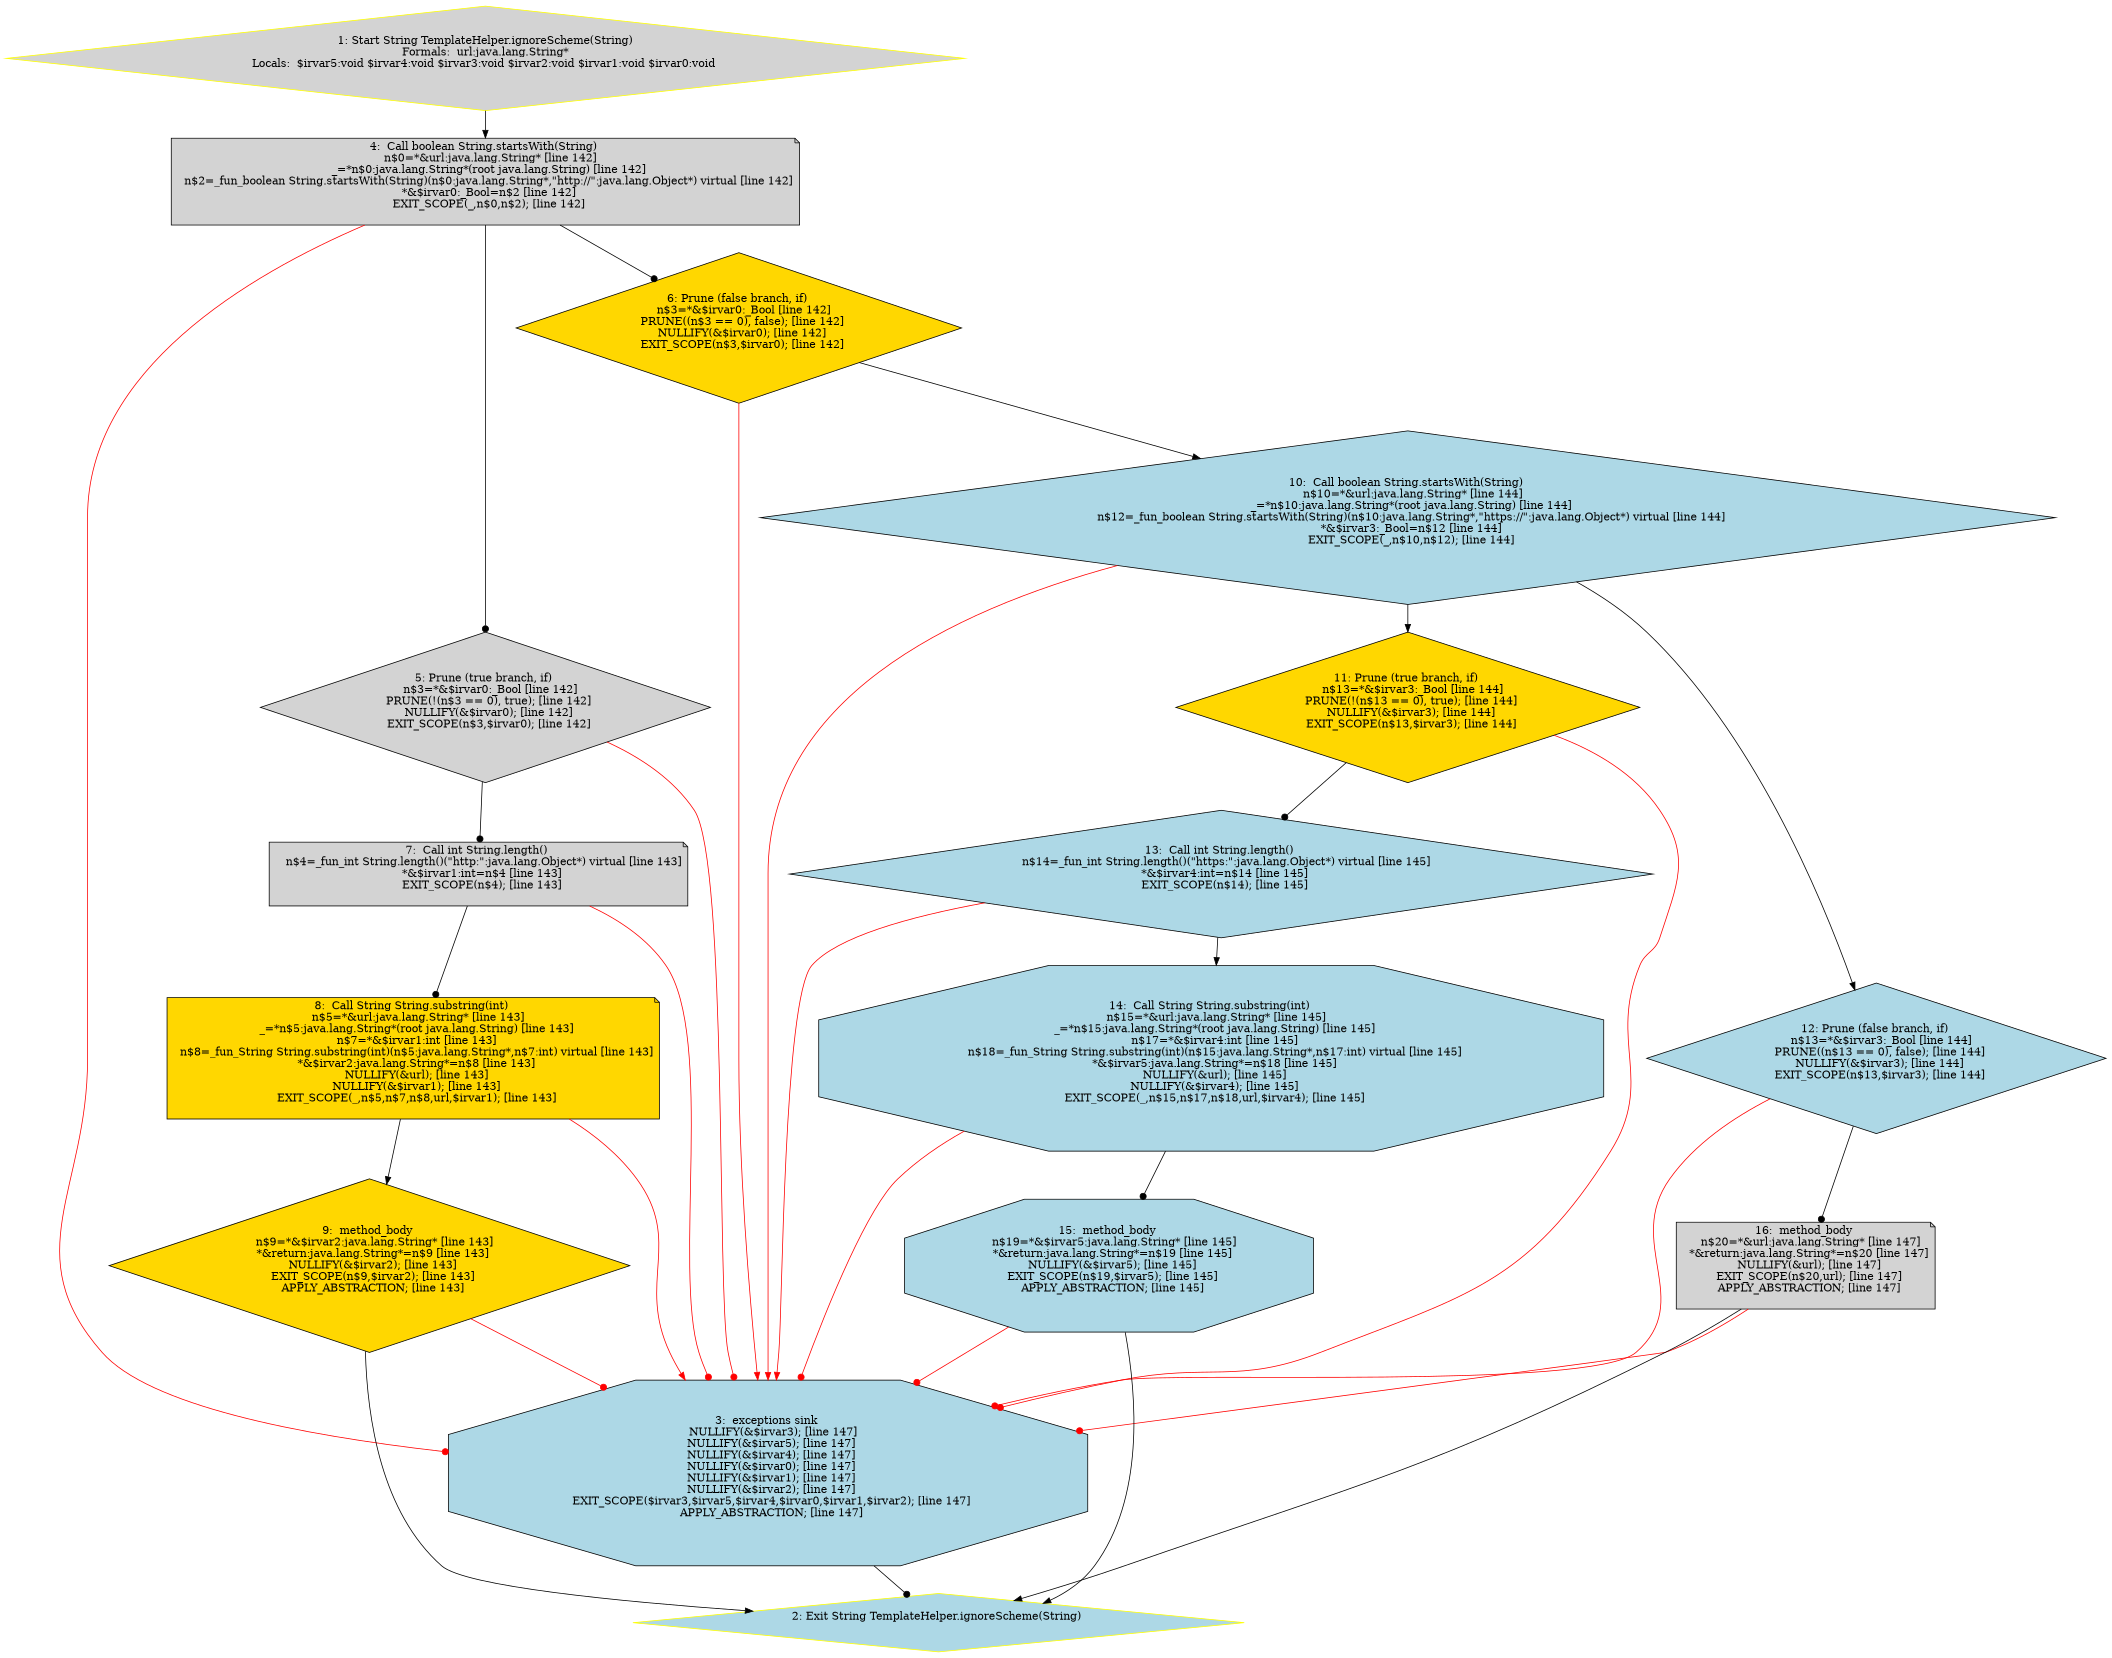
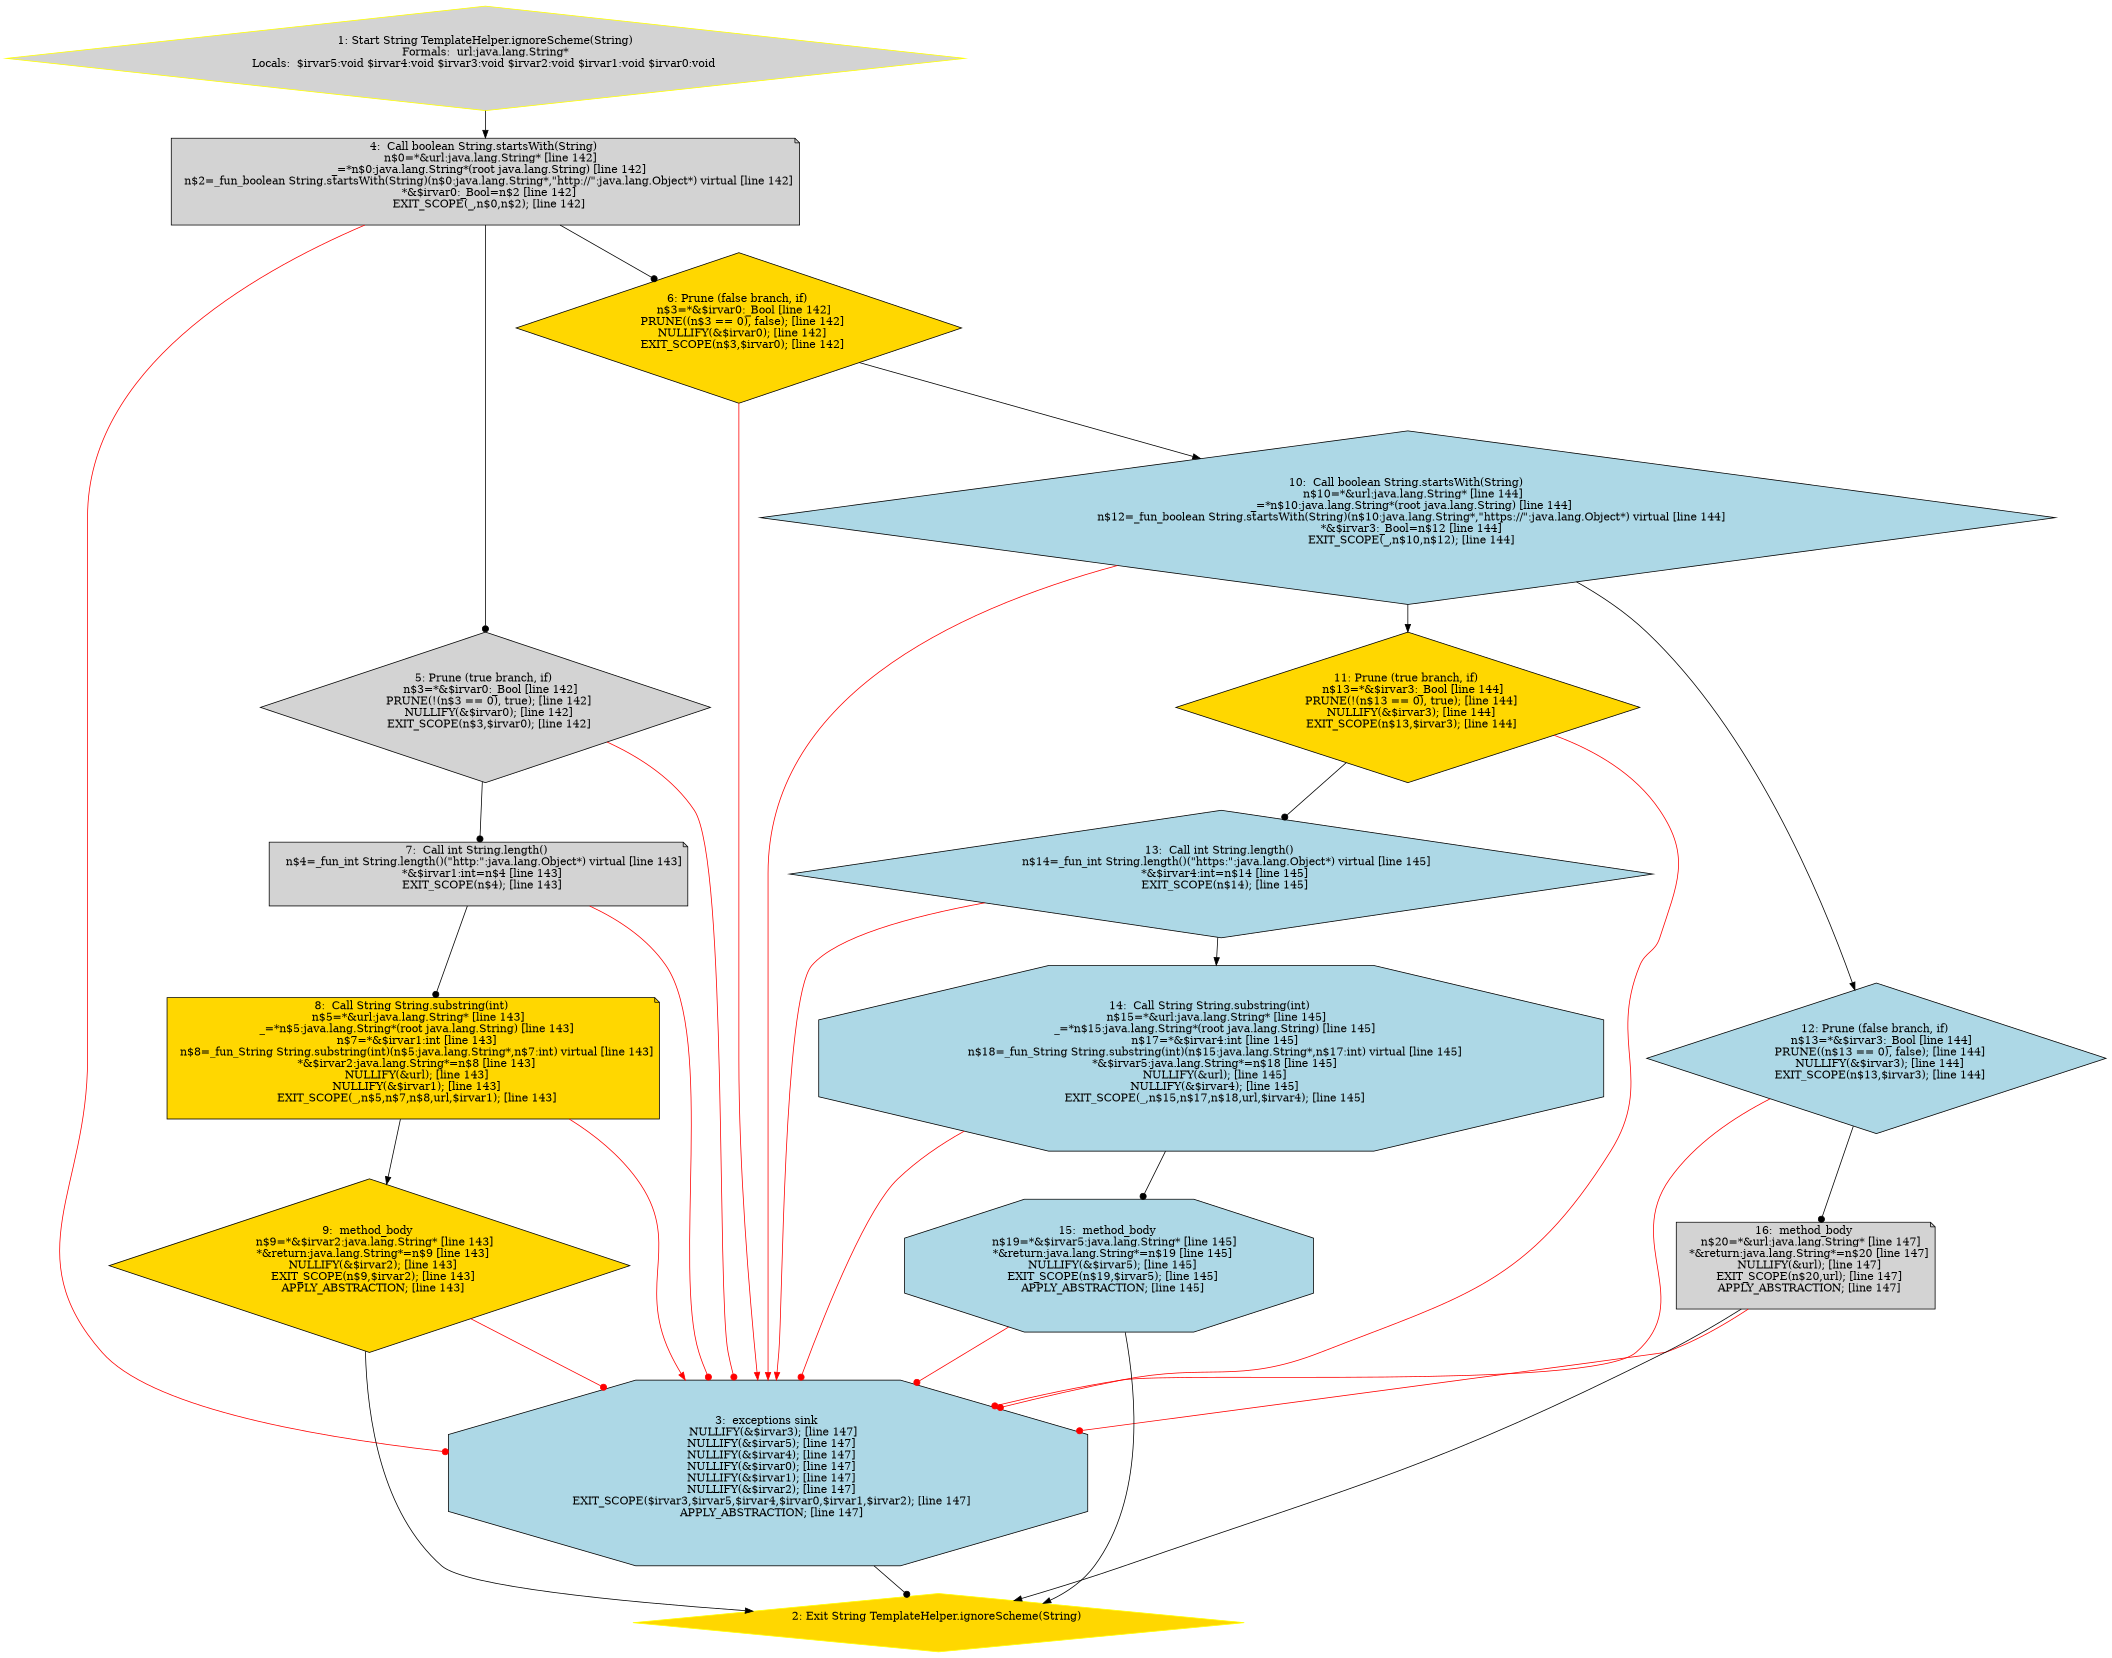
  digraph {
    node [style=filled fillcolor=lightblue shape=diamond]
    edge [arrowhead=dot]
    n1 [color=yellow label="1: Start String TemplateHelper.ignoreScheme(String)\nFormals:  url:java.lang.String*\nLocals:  $irvar5:void $irvar4:void $irvar3:void $irvar2:void $irvar1:void $irvar0:void \n  " fillcolor=lightgrey]
    n2 [label="4:  Call boolean String.startsWith(String) \n   n$0=*&url:java.lang.String* [line 142]\n  _=*n$0:java.lang.String*(root java.lang.String) [line 142]\n  n$2=_fun_boolean String.startsWith(String)(n$0:java.lang.String*,\"http://\":java.lang.Object*) virtual [line 142]\n  *&$irvar0:_Bool=n$2 [line 142]\n  EXIT_SCOPE(_,n$0,n$2); [line 142]\n " shape=note fillcolor=lightgrey]
    n3 [label="3:  exceptions sink \n   NULLIFY(&$irvar3); [line 147]\n  NULLIFY(&$irvar5); [line 147]\n  NULLIFY(&$irvar4); [line 147]\n  NULLIFY(&$irvar0); [line 147]\n  NULLIFY(&$irvar1); [line 147]\n  NULLIFY(&$irvar2); [line 147]\n  EXIT_SCOPE($irvar3,$irvar5,$irvar4,$irvar0,$irvar1,$irvar2); [line 147]\n  APPLY_ABSTRACTION; [line 147]\n " shape=octagon]
    n4 [label="5: Prune (true branch, if) \n   n$3=*&$irvar0:_Bool [line 142]\n  PRUNE(!(n$3 == 0), true); [line 142]\n  NULLIFY(&$irvar0); [line 142]\n  EXIT_SCOPE(n$3,$irvar0); [line 142]\n " fillcolor=lightgrey]
    n5 [label="6: Prune (false branch, if) \n   n$3=*&$irvar0:_Bool [line 142]\n  PRUNE((n$3 == 0), false); [line 142]\n  NULLIFY(&$irvar0); [line 142]\n  EXIT_SCOPE(n$3,$irvar0); [line 142]\n " fillcolor=gold]
-   n6 [color=yellow label="2: Exit String TemplateHelper.ignoreScheme(String) \n  "]
+   n6 [color=yellow label="2: Exit String TemplateHelper.ignoreScheme(String) \n  " fillcolor=gold]
    n7 [label="7:  Call int String.length() \n   n$4=_fun_int String.length()(\"http:\":java.lang.Object*) virtual [line 143]\n  *&$irvar1:int=n$4 [line 143]\n  EXIT_SCOPE(n$4); [line 143]\n " shape=note fillcolor=lightgrey]
    n8 [label="10:  Call boolean String.startsWith(String) \n   n$10=*&url:java.lang.String* [line 144]\n  _=*n$10:java.lang.String*(root java.lang.String) [line 144]\n  n$12=_fun_boolean String.startsWith(String)(n$10:java.lang.String*,\"https://\":java.lang.Object*) virtual [line 144]\n  *&$irvar3:_Bool=n$12 [line 144]\n  EXIT_SCOPE(_,n$10,n$12); [line 144]\n "]
    n9 [label="8:  Call String String.substring(int) \n   n$5=*&url:java.lang.String* [line 143]\n  _=*n$5:java.lang.String*(root java.lang.String) [line 143]\n  n$7=*&$irvar1:int [line 143]\n  n$8=_fun_String String.substring(int)(n$5:java.lang.String*,n$7:int) virtual [line 143]\n  *&$irvar2:java.lang.String*=n$8 [line 143]\n  NULLIFY(&url); [line 143]\n  NULLIFY(&$irvar1); [line 143]\n  EXIT_SCOPE(_,n$5,n$7,n$8,url,$irvar1); [line 143]\n " shape=note fillcolor=gold]
    n10 [label="11: Prune (true branch, if) \n   n$13=*&$irvar3:_Bool [line 144]\n  PRUNE(!(n$13 == 0), true); [line 144]\n  NULLIFY(&$irvar3); [line 144]\n  EXIT_SCOPE(n$13,$irvar3); [line 144]\n " fillcolor=gold]
    n11 [label="12: Prune (false branch, if) \n   n$13=*&$irvar3:_Bool [line 144]\n  PRUNE((n$13 == 0), false); [line 144]\n  NULLIFY(&$irvar3); [line 144]\n  EXIT_SCOPE(n$13,$irvar3); [line 144]\n "]
    n12 [label="9:  method_body \n   n$9=*&$irvar2:java.lang.String* [line 143]\n  *&return:java.lang.String*=n$9 [line 143]\n  NULLIFY(&$irvar2); [line 143]\n  EXIT_SCOPE(n$9,$irvar2); [line 143]\n  APPLY_ABSTRACTION; [line 143]\n " fillcolor=gold]
    n13 [label="13:  Call int String.length() \n   n$14=_fun_int String.length()(\"https:\":java.lang.Object*) virtual [line 145]\n  *&$irvar4:int=n$14 [line 145]\n  EXIT_SCOPE(n$14); [line 145]\n "]
    n14 [label="16:  method_body \n   n$20=*&url:java.lang.String* [line 147]\n  *&return:java.lang.String*=n$20 [line 147]\n  NULLIFY(&url); [line 147]\n  EXIT_SCOPE(n$20,url); [line 147]\n  APPLY_ABSTRACTION; [line 147]\n " shape=note fillcolor=lightgrey]
    n15 [label="14:  Call String String.substring(int) \n   n$15=*&url:java.lang.String* [line 145]\n  _=*n$15:java.lang.String*(root java.lang.String) [line 145]\n  n$17=*&$irvar4:int [line 145]\n  n$18=_fun_String String.substring(int)(n$15:java.lang.String*,n$17:int) virtual [line 145]\n  *&$irvar5:java.lang.String*=n$18 [line 145]\n  NULLIFY(&url); [line 145]\n  NULLIFY(&$irvar4); [line 145]\n  EXIT_SCOPE(_,n$15,n$17,n$18,url,$irvar4); [line 145]\n " shape=octagon]
    n16 [label="15:  method_body \n   n$19=*&$irvar5:java.lang.String* [line 145]\n  *&return:java.lang.String*=n$19 [line 145]\n  NULLIFY(&$irvar5); [line 145]\n  EXIT_SCOPE(n$19,$irvar5); [line 145]\n  APPLY_ABSTRACTION; [line 145]\n " shape=octagon]
    n1 -> n2 [arrowhead=normal]
    n2 -> n3 [color=red]
    n2 -> n4
    n2 -> n5
    n3 -> n6
    n4 -> n3 [color=red]
    n4 -> n7
    n5 -> n3 [color=red arrowhead=normal]
    n5 -> n8 [arrowhead=normal]
    n7 -> n3 [color=red]
    n7 -> n9
    n8 -> n3 [color=red arrowhead=normal]
    n8 -> n10 [arrowhead=normal]
    n8 -> n11 [arrowhead=normal]
    n9 -> n3 [color=red arrowhead=normal]
    n9 -> n12 [arrowhead=normal]
    n10 -> n3 [color=red]
    n10 -> n13
    n11 -> n3 [color=red]
    n11 -> n14
    n12 -> n3 [color=red]
    n12 -> n6 [arrowhead=normal]
    n13 -> n3 [color=red arrowhead=normal]
    n13 -> n15 [arrowhead=normal]
    n14 -> n3 [color=red]
    n14 -> n6 [arrowhead=normal]
    n15 -> n3 [color=red]
    n15 -> n16
    n16 -> n3 [color=red]
    n16 -> n6 [arrowhead=normal]
  }
